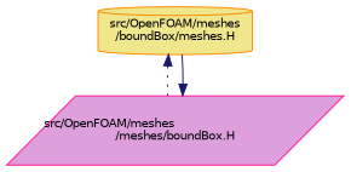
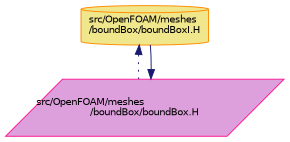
  digraph {
    node [fontname=Helvetica fontsize=10 style=filled]
    edge [color=midnightblue dir=back fontname=Helvetica fontsize=10 labelfontname=Helvetica labelfontsize=10]
-   n1 [color=darkorange fillcolor=khaki fontcolor=black height=0.2 label="src/OpenFOAM/meshes\l/boundBox/meshes.H" shape=cylinder width=0.4]
-   n2 [color=deeppink height=0.2 label="src/OpenFOAM/meshes\l/meshes/boundBox.H" shape=parallelogram width=0.4 fillcolor=plum]
+   n1 [color=darkorange fillcolor=khaki fontcolor=black height=0.2 label="src/OpenFOAM/meshes\l/boundBox/boundBoxI.H" shape=cylinder width=0.4]
+   n2 [color=deeppink height=0.2 label="src/OpenFOAM/meshes\l/boundBox/boundBox.H" shape=parallelogram width=0.4 fillcolor=plum]
    n1 -> n2 [style=dotted]
    n2 -> n1 [style=solid]
  }
